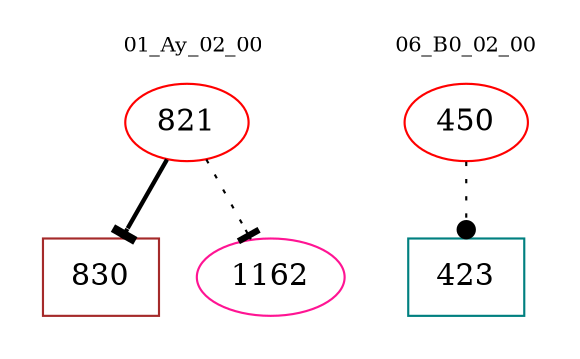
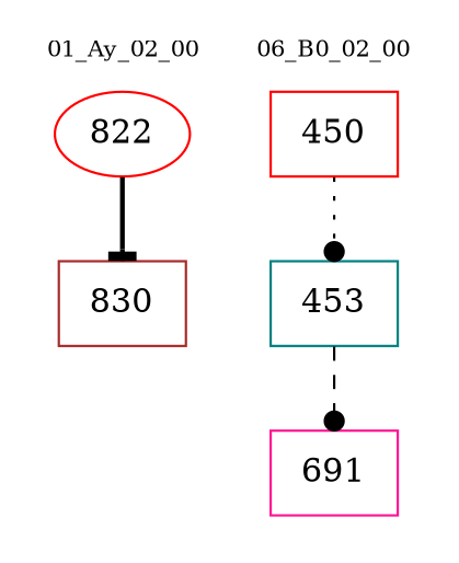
  digraph {
    node [color=red shape=ellipse]
    edge [arrowhead=tee color=black style=dotted]
-   n1 [label=821]
+   n1 [label=822]
    n2 [color=brown label=830 shape=box]
-   n3 [color=deeppink label=1162]
-   n4 [color=teal label=423 shape=box]
-   n6 [label=450]
+   n4 [color=teal label=453 shape=box]
+   n5 [color=deeppink label=691 shape=box]
+   n6 [label=450 shape=box]
    subgraph cluster_1 {
      color=white
      fontsize=10
      label="01_Ay_02_00"
      n1
      n2
-     n3
    }
    subgraph cluster_2 {
      color=white
      fontsize=10
      label="06_B0_02_00"
      n4
+     n5
      n6
    }
    n1 -> n2 [style=bold]
-   n1 -> n3
+   n4 -> n5 [arrowhead=dot style=dashed]
    n6 -> n4 [arrowhead=dot]
  }
